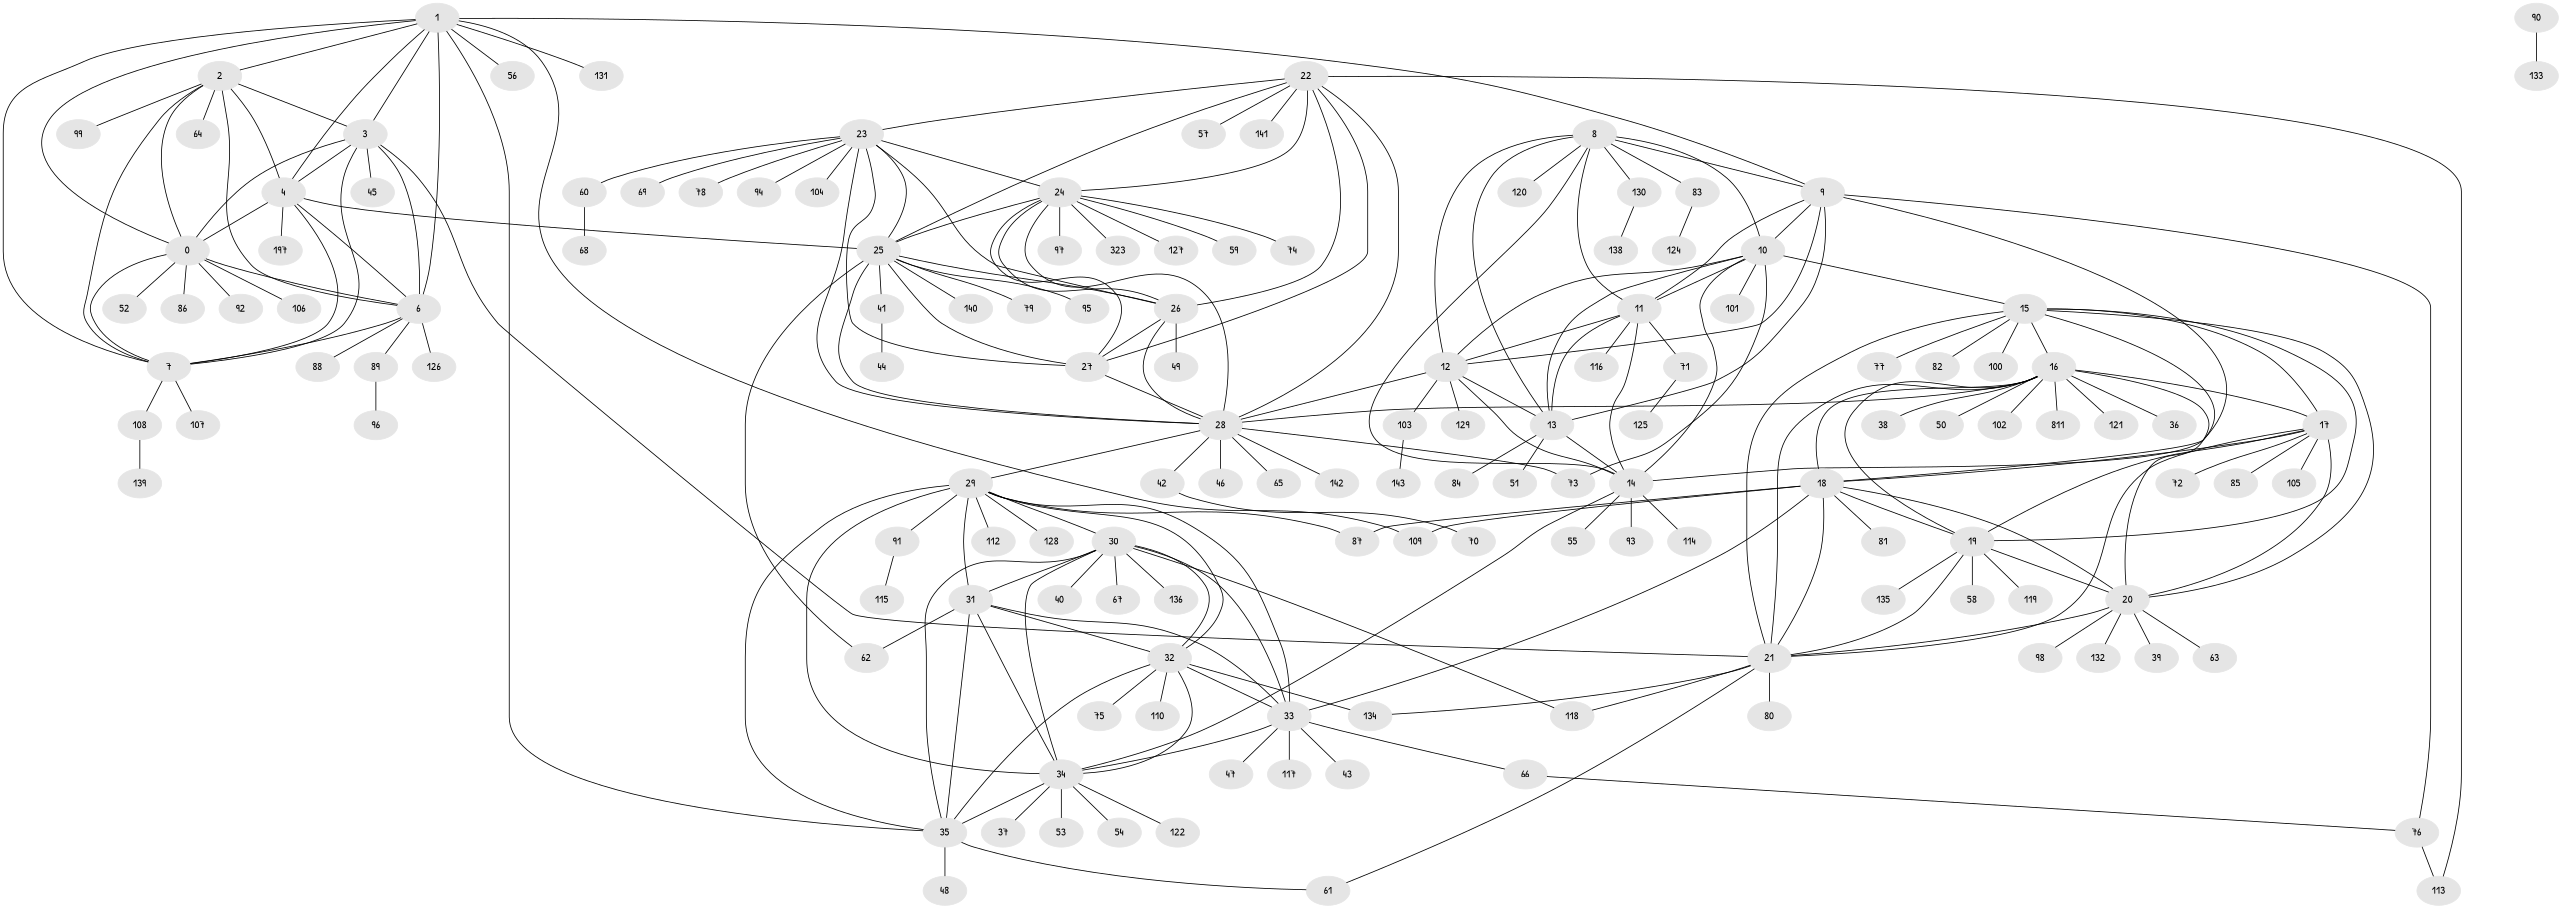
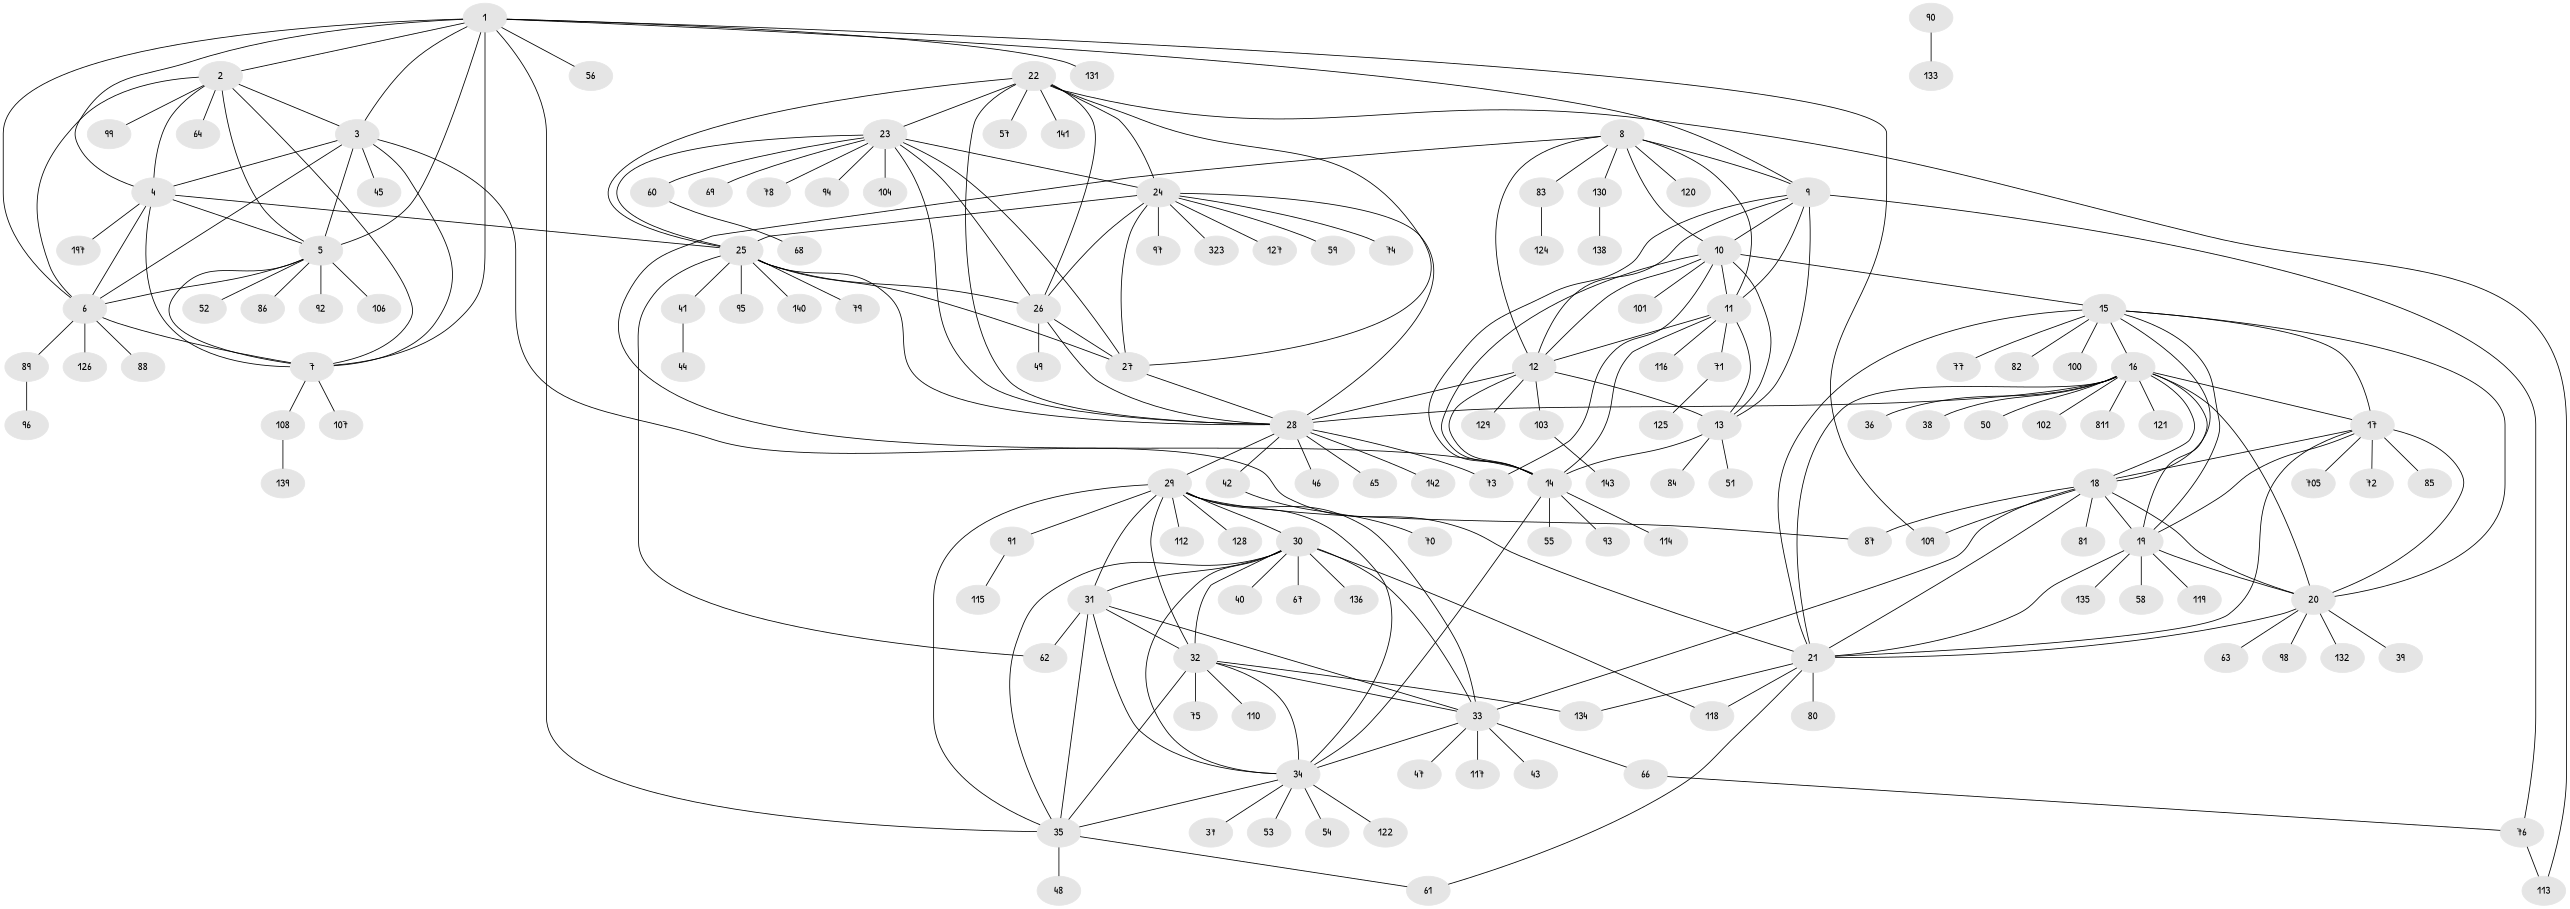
  graph {
    fontname="Patrick Hand"
    node [color=gray90 fontname="Patrick Hand" style=filled]
    edge [fontname="Patrick Hand"]
    1
    2
    3
    4
-   5 [label=0]
+   5
    6
    7
    9
    35
    56
    109
    131
    64
    99
    21
    45
    25
    n18 [label=197]
    52
    86
    92
    106
    88
    89
    126
    107
    108
    10
    11
    12
    13
    14
    76
    61
    48
    80
    118
    134
    28
    26
    27
    41
    62
    79
    95
    140
    96
    139
    8
    83
    120
    130
    15
    73
    101
    71
    116
    103
    129
    51
    84
    34
    55
    93
    114
    124
    138
    113
    16
    17
    18
    19
    20
    77
    82
    100
    125
    29
    42
    46
    65
    142
    143
    37
    53
    54
    122
    36
    38
    50
    102
    n92 [label=811]
    121
    72
    85
-   105
+   105 [label=705]
    33
    81
    87
    58
    119
    135
    39
    63
    98
    132
    43
    47
    66
    117
    22
    23
    24
    57
    141
    60
    69
    78
    94
    104
    59
    74
    97
    n124 [label=323]
    127
    49
    68
    44
    30
    31
    32
    91
    112
    128
    70
    40
    67
    136
    75
    110
    115
    90
    133
    1 -- 2
    1 -- 3
    1 -- 4
    1 -- 5
    1 -- 6
    1 -- 7
    1 -- 9
    1 -- 35
    1 -- 56
    1 -- 109
    1 -- 131
    2 -- 3
    2 -- 4
    2 -- 5
    2 -- 6
    2 -- 7
    2 -- 64
    2 -- 99
    3 -- 4
    3 -- 5
    3 -- 6
    3 -- 7
    3 -- 21
    3 -- 45
    4 -- 5
    4 -- 6
    4 -- 7
    4 -- 25
    4 -- n18
    5 -- 6
    5 -- 7
    5 -- 52
    5 -- 86
    5 -- 92
    5 -- 106
    6 -- 7
    6 -- 88
    6 -- 89
    6 -- 126
    7 -- 107
    7 -- 108
    9 -- 10
    9 -- 11
    9 -- 12
    9 -- 13
    9 -- 14
    9 -- 76
    35 -- 61
    35 -- 48
    21 -- 61
    21 -- 80
    21 -- 118
    21 -- 134
    25 -- 28
    25 -- 26
    25 -- 27
    25 -- 41
    25 -- 62
    25 -- 79
    25 -- 95
    25 -- 140
    89 -- 96
    108 -- 139
    10 -- 11
    10 -- 12
    10 -- 13
    10 -- 14
    10 -- 15
    10 -- 73
    10 -- 101
    11 -- 12
    11 -- 13
    11 -- 14
    11 -- 71
    11 -- 116
    12 -- 13
    12 -- 14
    12 -- 28
    12 -- 103
    12 -- 129
    13 -- 14
    13 -- 51
    13 -- 84
    14 -- 34
    14 -- 55
    14 -- 93
    14 -- 114
    76 -- 113
    28 -- 73
    28 -- 29
    28 -- 42
    28 -- 46
    28 -- 65
    28 -- 142
    26 -- 28
    26 -- 27
    26 -- 49
    27 -- 28
    41 -- 44
    8 -- 9
    8 -- 10
    8 -- 11
    8 -- 12
-   8 -- 13
    8 -- 14
    8 -- 83
    8 -- 120
    8 -- 130
    83 -- 124
    130 -- 138
    15 -- 21
    15 -- 16
    15 -- 17
    15 -- 18
    15 -- 19
    15 -- 20
    15 -- 77
    15 -- 82
    15 -- 100
    71 -- 125
    103 -- 143
    34 -- 35
    34 -- 37
    34 -- 53
    34 -- 54
    34 -- 122
    16 -- 21
    16 -- 28
    16 -- 17
    16 -- 18
    16 -- 19
    16 -- 20
    16 -- 36
    16 -- 38
    16 -- 50
    16 -- 102
    16 -- n92
    16 -- 121
    17 -- 21
    17 -- 18
    17 -- 19
    17 -- 20
    17 -- 72
    17 -- 85
    17 -- 105
    18 -- 109
    18 -- 21
    18 -- 19
    18 -- 20
    18 -- 33
    18 -- 81
    18 -- 87
    19 -- 21
    19 -- 20
    19 -- 58
    19 -- 119
    19 -- 135
    20 -- 21
    20 -- 39
    20 -- 63
    20 -- 98
    20 -- 132
    29 -- 35
    29 -- 34
    29 -- 33
    29 -- 87
    29 -- 30
    29 -- 31
    29 -- 32
    29 -- 91
    29 -- 112
    29 -- 128
    42 -- 70
    33 -- 34
    33 -- 43
    33 -- 47
    33 -- 66
    33 -- 117
    66 -- 76
    22 -- 25
    22 -- 28
    22 -- 26
    22 -- 27
    22 -- 113
    22 -- 23
    22 -- 24
    22 -- 57
    22 -- 141
    23 -- 25
    23 -- 28
    23 -- 26
    23 -- 27
    23 -- 24
    23 -- 60
    23 -- 69
    23 -- 78
    23 -- 94
    23 -- 104
    24 -- 25
    24 -- 28
    24 -- 26
    24 -- 27
    24 -- 59
    24 -- 74
    24 -- 97
    24 -- n124
    24 -- 127
    60 -- 68
    30 -- 35
    30 -- 118
    30 -- 34
    30 -- 33
    30 -- 31
    30 -- 32
    30 -- 40
    30 -- 67
    30 -- 136
    31 -- 35
    31 -- 62
    31 -- 34
    31 -- 33
    31 -- 32
    32 -- 35
    32 -- 134
    32 -- 34
    32 -- 33
    32 -- 75
    32 -- 110
    91 -- 115
    90 -- 133
  }
